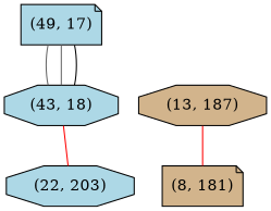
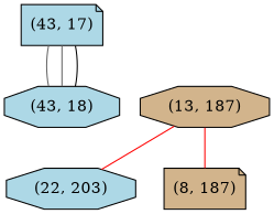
  graph {
    fontname="DejaVu Serif"
    node [fillcolor=lightblue fontname="DejaVu Serif" shape=octagon style=filled]
    edge [color=gray40 fontname="DejaVu Serif" weight=1]
    "(43, 18)"
-   "(43, 17)" [shape=note label="(49, 17)"]
+   "(43, 17)" [shape=note]
    "(13, 187)" [fillcolor=tan]
    "(22, 203)"
-   "(8, 187)" [fillcolor=tan shape=note label="(8, 181)"]
+   "(8, 187)" [fillcolor=tan shape=note]
    "(43, 17)" -- "(43, 18)"
    "(43, 17)" -- "(43, 18)"
    "(43, 17)" -- "(43, 18)" [color=black]
-   "(43, 18)" -- "(22, 203)" [color=red]
+   "(13, 187)" -- "(22, 203)" [color=red]
    "(13, 187)" -- "(8, 187)" [color=red]
  }
